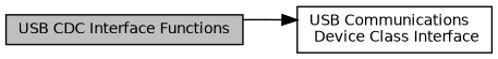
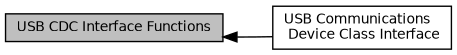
  digraph {
    rankdir=LR
    node [color=black fontname=Helvetica fontsize=10 shape=record style=filled]
    n1 [fillcolor=grey75 fontcolor=black height=0.2 label="USB CDC Interface Functions" width=0.4]
    n2 [fillcolor=white height=0.2 label="USB Communications\l Device Class Interface" width=0.4]
-   n2 -> n1 [dir=back fontname=Helvetica fontsize=10 labelfontname=Helvetica labelfontsize=10 shape=plaintext style=solid]
+   n1 -> n2 [dir=back fontname=Helvetica fontsize=10 labelfontname=Helvetica labelfontsize=10 shape=plaintext style=solid]
  }
